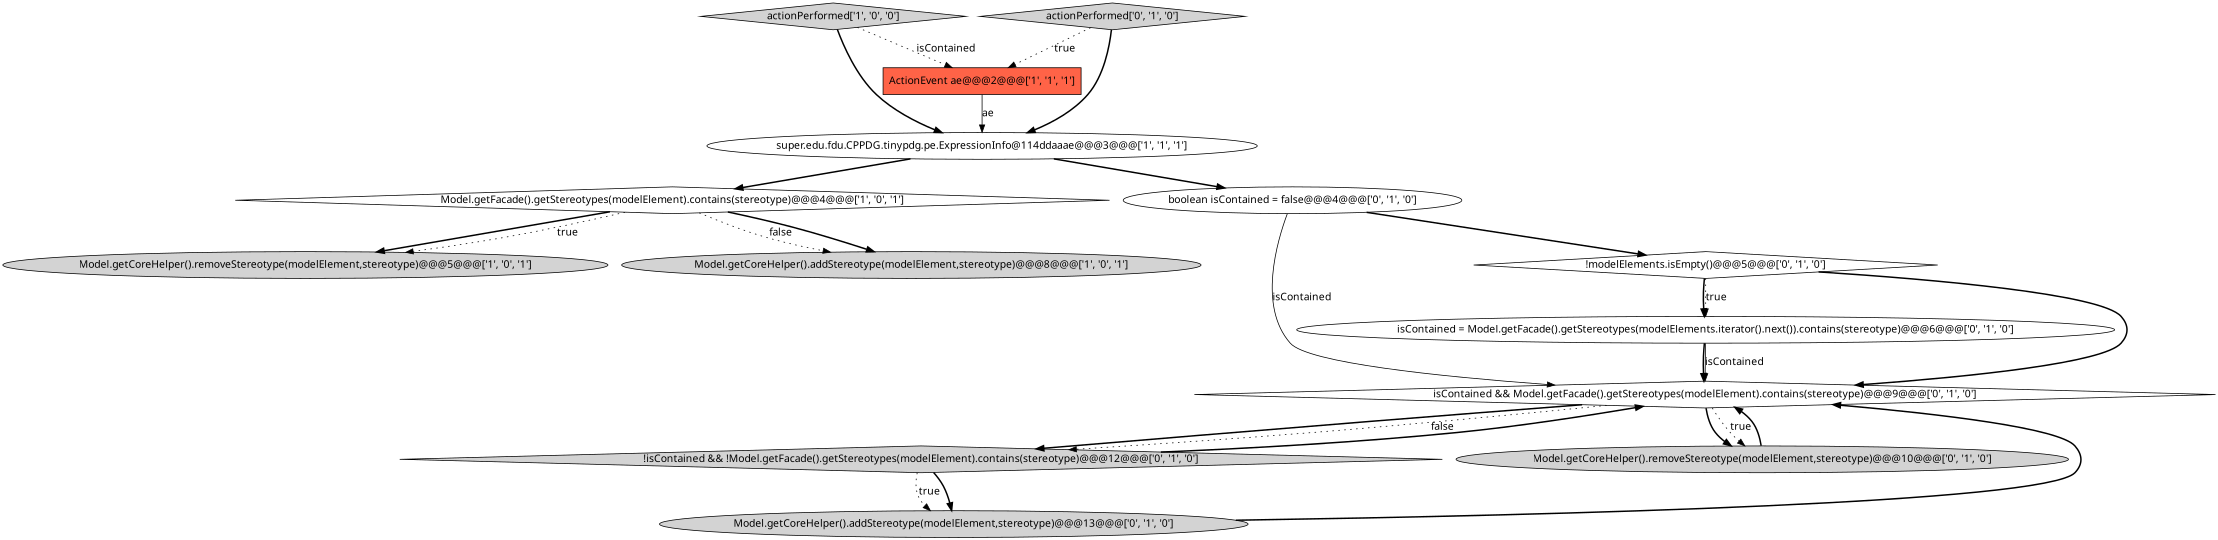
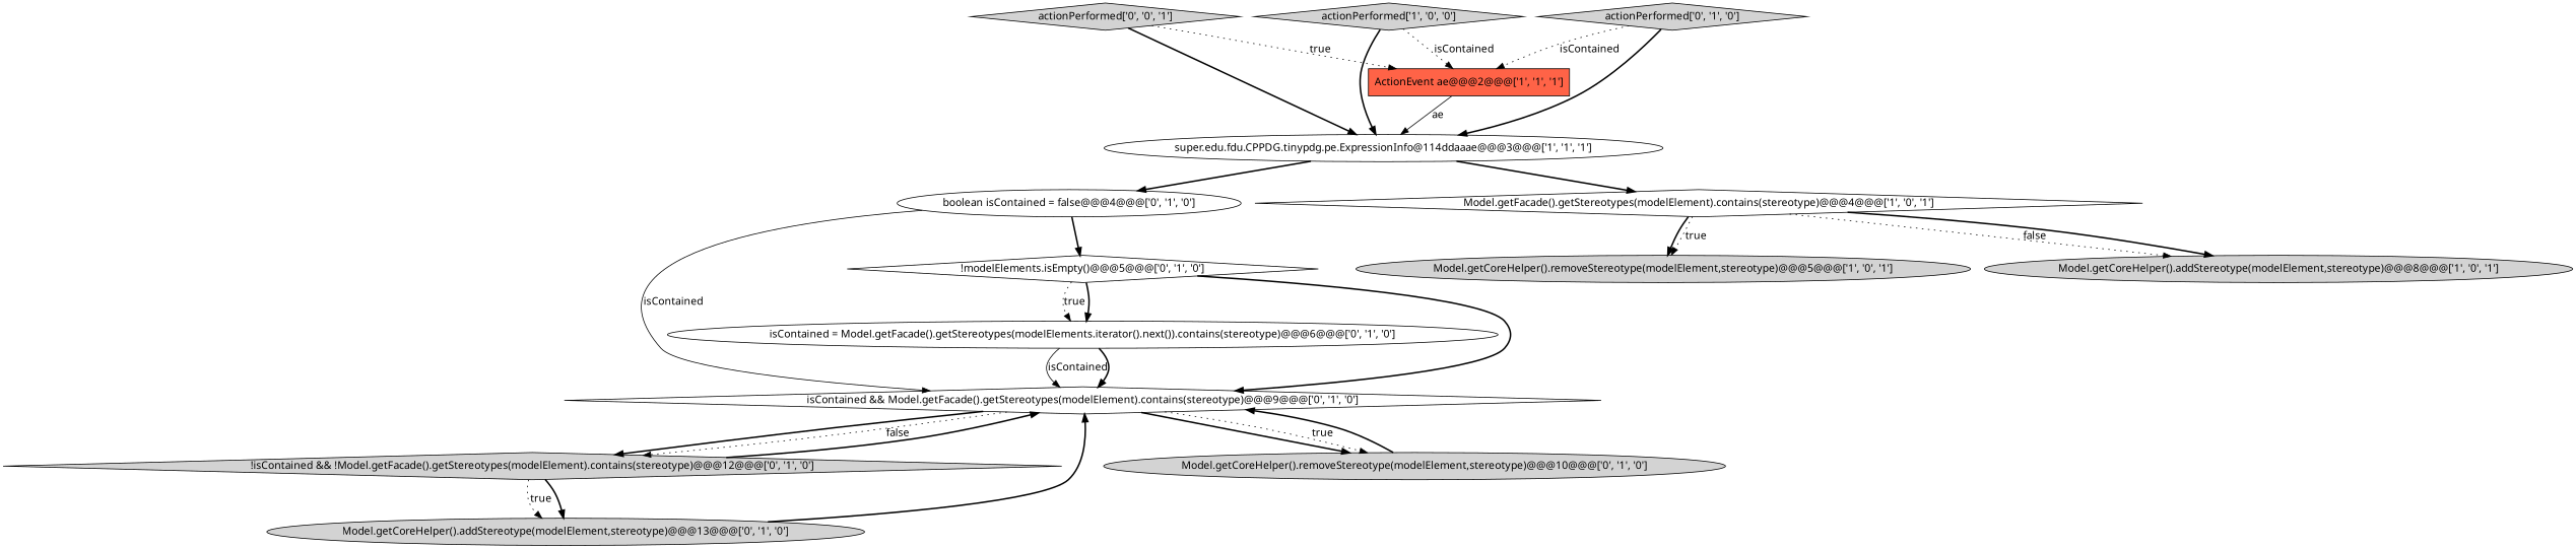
  digraph {
    fontname="Noto Sans"
    node [fillcolor=lightgray fontname="Noto Sans" shape=diamond style=filled]
    edge [fontname="Noto Sans" style=bold]
    n1 [fillcolor=white label="isContained && Model.getFacade().getStereotypes(modelElement).contains(stereotype)@@@9@@@['0', '1', '0']"]
    n2 [label="!isContained && !Model.getFacade().getStereotypes(modelElement).contains(stereotype)@@@12@@@['0', '1', '0']"]
    n3 [label="Model.getCoreHelper().removeStereotype(modelElement,stereotype)@@@10@@@['0', '1', '0']" shape=ellipse]
    n4 [label="Model.getCoreHelper().addStereotype(modelElement,stereotype)@@@13@@@['0', '1', '0']" shape=ellipse]
+   n5 [label="actionPerformed['0', '0', '1']"]
    n6 [fillcolor=tomato label="ActionEvent ae@@@2@@@['1', '1', '1']" shape=box]
    n7 [fillcolor=white label="super.edu.fdu.CPPDG.tinypdg.pe.ExpressionInfo@114ddaaae@@@3@@@['1', '1', '1']" shape=ellipse]
    n8 [fillcolor=white label="Model.getFacade().getStereotypes(modelElement).contains(stereotype)@@@4@@@['1', '0', '1']"]
    n9 [fillcolor=white label="boolean isContained = false@@@4@@@['0', '1', '0']" shape=ellipse]
    n10 [label="Model.getCoreHelper().addStereotype(modelElement,stereotype)@@@8@@@['1', '0', '1']" shape=ellipse]
    n11 [label="Model.getCoreHelper().removeStereotype(modelElement,stereotype)@@@5@@@['1', '0', '1']" shape=ellipse]
    n12 [fillcolor=white label="!modelElements.isEmpty()@@@5@@@['0', '1', '0']"]
    n13 [fillcolor=white label="isContained = Model.getFacade().getStereotypes(modelElements.iterator().next()).contains(stereotype)@@@6@@@['0', '1', '0']" shape=ellipse]
    n14 [label="actionPerformed['1', '0', '0']"]
    n15 [label="actionPerformed['0', '1', '0']"]
    n1 -> n2
    n1 -> n2 [label=false style=dotted]
    n1 -> n3
    n1 -> n3 [label=true style=dotted]
    n2 -> n1
    n2 -> n4
    n2 -> n4 [label=true style=dotted]
    n3 -> n1
    n4 -> n1
+   n5 -> n6 [label=true style=dotted]
+   n5 -> n7
    n6 -> n7 [label=ae style=solid]
    n7 -> n8
    n7 -> n9
    n8 -> n10 [label=false style=dotted]
    n8 -> n10
    n8 -> n11
    n8 -> n11 [label=true style=dotted]
    n9 -> n1 [label=isContained style=solid]
    n9 -> n12
    n12 -> n1
    n12 -> n13
    n12 -> n13 [label=true style=dotted]
    n13 -> n1 [label=isContained style=solid]
    n13 -> n1
    n14 -> n6 [label=isContained style=dotted]
    n14 -> n7
-   n15 -> n6 [label=true style=dotted]
+   n15 -> n6 [label=isContained style=dotted]
    n15 -> n7
  }
